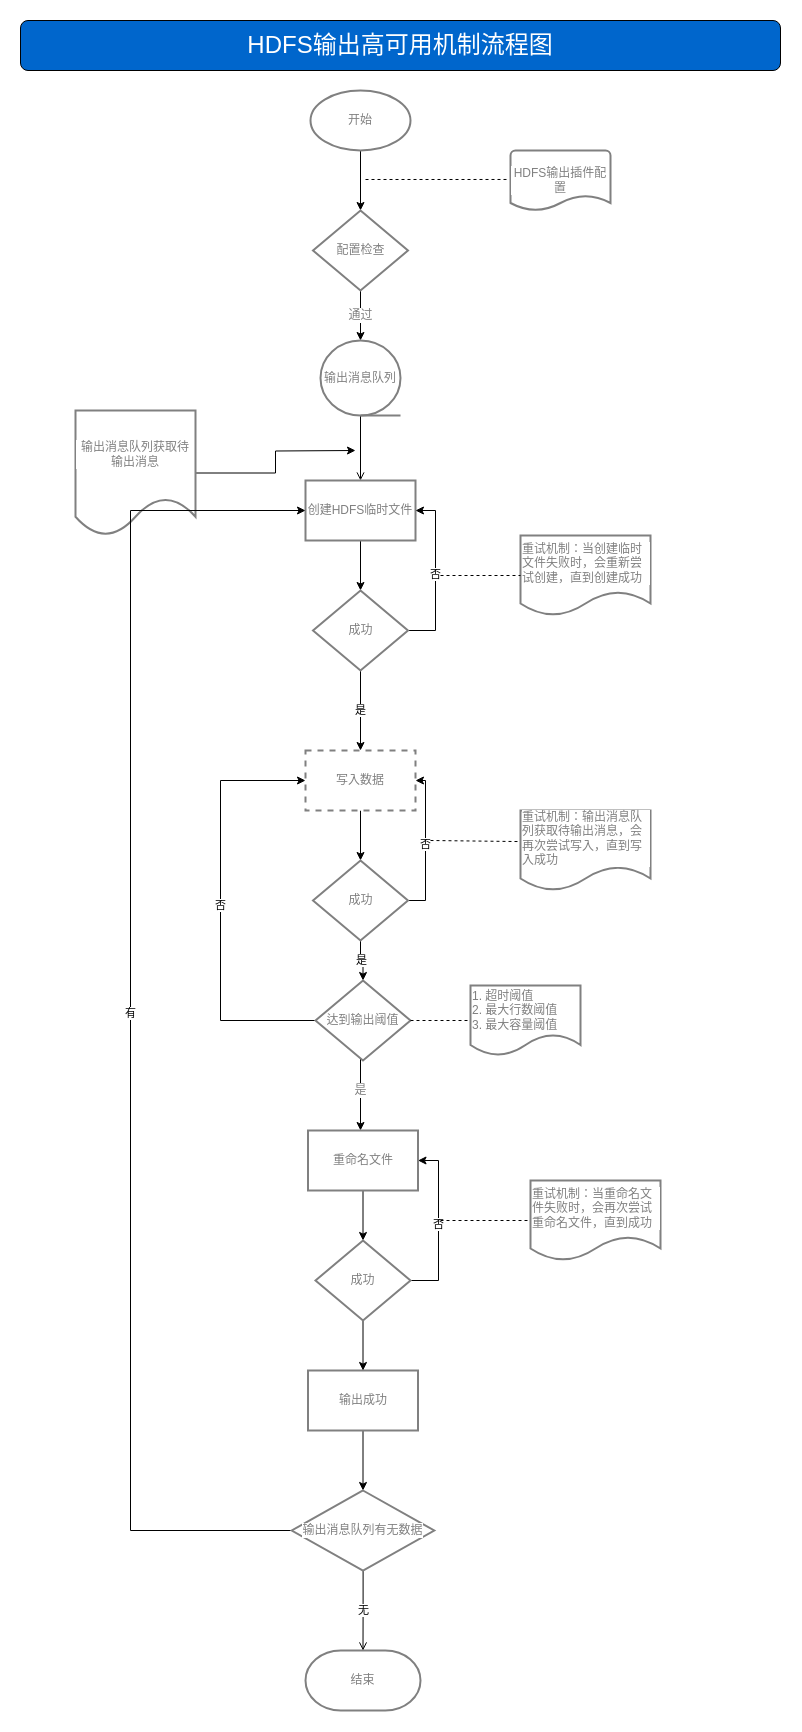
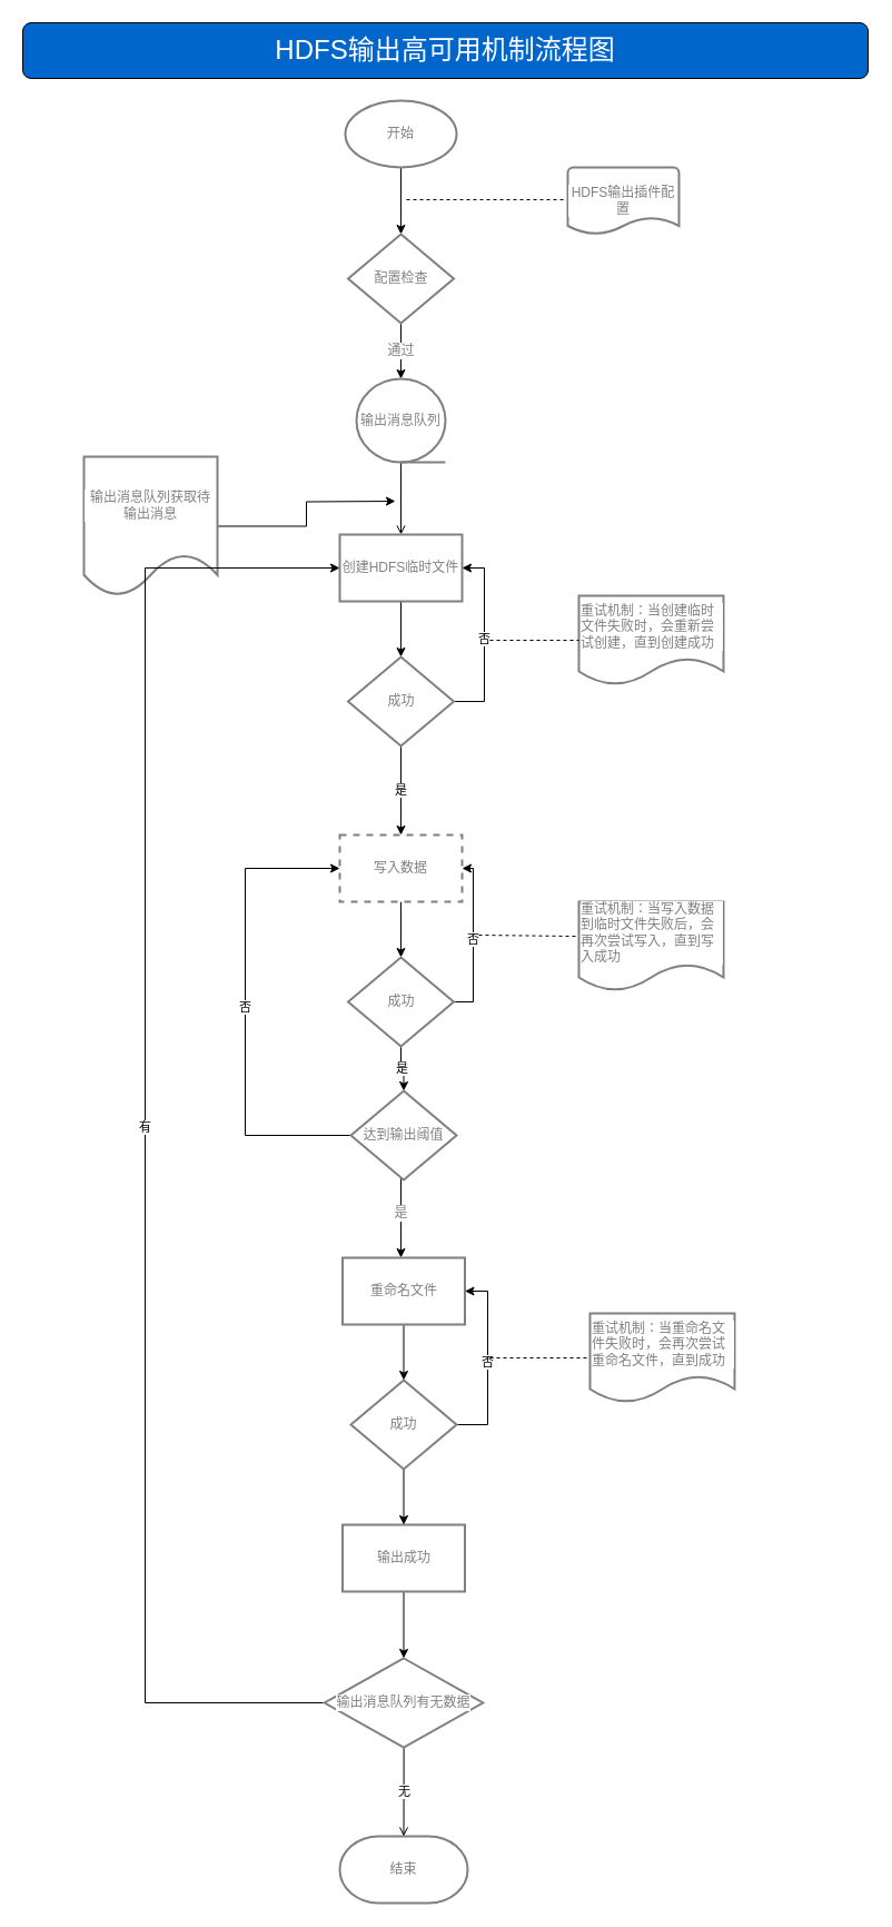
  <mxCell id="0" />
  <mxCell id="1" parent="0" />
  <mxCell id="2" value="HDFS输出高可用机制流程图" style="whiteSpace=wrap;html=1;fontSize=24;labelBackgroundColor=#0066CC;gradientColor=none;fillColor=#0066CC;fontColor=#FFFFFF;rounded=1;" parent="1" vertex="1"><mxGeometry x="20" y="20" width="760" height="50" as="geometry" /></mxCell>
  <mxCell id="3" value="" style="edgeStyle=orthogonalEdgeStyle;rounded=0;orthogonalLoop=1;jettySize=auto;html=1;fontSize=12;fontColor=#808080;" parent="1" source="4" target="6" edge="1"><mxGeometry relative="1" as="geometry" /></mxCell>
  <mxCell id="4" value="开始" style="strokeWidth=2;html=1;shape=mxgraph.flowchart.start_1;whiteSpace=wrap;labelBackgroundColor=#FFFFFF;fillColor=#FFFFFF;gradientColor=none;fontSize=12;fontColor=#808080;labelBorderColor=none;strokeColor=#808080;" parent="1" vertex="1"><mxGeometry x="310" y="90" width="100" height="60" as="geometry" /></mxCell>
  <mxCell id="5" value="通过" style="edgeStyle=orthogonalEdgeStyle;rounded=0;orthogonalLoop=1;jettySize=auto;html=1;fontSize=12;fontColor=#808080;entryX=0.5;entryY=0;entryDx=0;entryDy=0;entryPerimeter=0;" parent="1" source="6" target="13" edge="1"><mxGeometry relative="1" as="geometry"><mxPoint x="360" y="340" as="targetPoint" /><Array as="points"><mxPoint x="360" y="290" /><mxPoint x="360" y="290" /></Array></mxGeometry></mxCell>
  <mxCell id="6" value="配置检查" style="strokeWidth=2;html=1;shape=mxgraph.flowchart.decision;whiteSpace=wrap;labelBackgroundColor=#FFFFFF;fillColor=#FFFFFF;gradientColor=none;fontSize=12;fontColor=#808080;strokeColor=#808080;labelBorderColor=none;" parent="1" vertex="1"><mxGeometry x="312.5" y="210" width="95" height="80" as="geometry" /></mxCell>
  <mxCell id="7" value="HDFS输出插件配置" style="strokeWidth=2;html=1;shape=mxgraph.flowchart.document2;whiteSpace=wrap;size=0.25;labelBackgroundColor=#FFFFFF;fillColor=#FFFFFF;gradientColor=none;fontSize=12;fontColor=#808080;labelBorderColor=none;strokeColor=#808080;" parent="1" vertex="1"><mxGeometry x="510" y="150" width="100" height="60" as="geometry" /></mxCell>
  <mxCell id="8" value="" style="endArrow=none;dashed=1;html=1;fontSize=12;fontColor=#808080;entryX=-0.04;entryY=0.483;entryDx=0;entryDy=0;entryPerimeter=0;" parent="1" target="7" edge="1"><mxGeometry width="50" height="50" relative="1" as="geometry"><mxPoint x="365" y="179" as="sourcePoint" /><mxPoint x="455" y="182" as="targetPoint" /></mxGeometry></mxCell>
  <mxCell id="9" value="" style="edgeStyle=orthogonalEdgeStyle;rounded=0;orthogonalLoop=1;jettySize=auto;html=1;fontSize=12;fontColor=#808080;exitX=0.5;exitY=1;exitDx=0;exitDy=0;exitPerimeter=0;endArrow=open;" parent="1" source="13" target="11" edge="1"><mxGeometry relative="1" as="geometry"><mxPoint x="360" y="400" as="sourcePoint" /></mxGeometry></mxCell>
  <mxCell id="10" value="" style="edgeStyle=orthogonalEdgeStyle;rounded=0;orthogonalLoop=1;jettySize=auto;html=1;entryX=0.5;entryY=0;entryDx=0;entryDy=0;entryPerimeter=0;" parent="1" source="11" target="19" edge="1"><mxGeometry relative="1" as="geometry"><mxPoint x="360" y="620" as="targetPoint" /></mxGeometry></mxCell>
  <mxCell id="11" value="创建HDFS临时文件" style="whiteSpace=wrap;html=1;absoluteArcSize=1;strokeWidth=2;labelBackgroundColor=#FFFFFF;fillColor=#FFFFFF;gradientColor=none;fontSize=12;fontColor=#808080;strokeColor=#808080;" parent="1" vertex="1"><mxGeometry x="305" y="480" width="110" height="60" as="geometry" /></mxCell>
  <mxCell id="12" value="是" style="edgeStyle=orthogonalEdgeStyle;rounded=0;orthogonalLoop=1;jettySize=auto;html=1;fontSize=12;fontColor=#808080;" parent="1" edge="1"><mxGeometry relative="1" as="geometry"><mxPoint x="360" y="1050" as="sourcePoint" /><mxPoint x="360" y="1130" as="targetPoint" /></mxGeometry></mxCell>
  <mxCell id="13" value="输出消息队列" style="strokeWidth=2;html=1;shape=mxgraph.flowchart.sequential_data;whiteSpace=wrap;labelBackgroundColor=#FFFFFF;fillColor=#FFFFFF;gradientColor=none;fontSize=12;fontColor=#808080;strokeColor=#808080;" parent="1" vertex="1"><mxGeometry x="320" y="340" width="80" height="75" as="geometry" /></mxCell>
  <mxCell id="14" value="结束" style="strokeWidth=2;html=1;shape=mxgraph.flowchart.terminator;whiteSpace=wrap;labelBackgroundColor=#FFFFFF;fillColor=#FFFFFF;fontColor=#808080;align=center;strokeColor=#808080;" parent="1" vertex="1"><mxGeometry x="305" y="1650" width="115" height="60" as="geometry" /></mxCell>
  <mxCell id="15" style="edgeStyle=orthogonalEdgeStyle;rounded=0;orthogonalLoop=1;jettySize=auto;html=1;fontColor=#000000;arcSize=20;" parent="1" source="16" edge="1"><mxGeometry relative="1" as="geometry"><mxPoint x="355" y="450" as="targetPoint" /></mxGeometry></mxCell>
  <mxCell id="16" value="输出消息队列获取待输出消息" style="shape=document;whiteSpace=wrap;html=1;boundedLbl=1;labelBackgroundColor=#FFFFFF;strokeColor=#808080;fillColor=#FFFFFF;fontColor=#808080;strokeWidth=2;gradientColor=none;labelBorderColor=none;" parent="1" vertex="1"><mxGeometry x="75" y="410" width="120" height="125" as="geometry" /></mxCell>
  <mxCell id="17" value="否" style="edgeStyle=orthogonalEdgeStyle;rounded=0;orthogonalLoop=1;jettySize=auto;html=1;entryX=1;entryY=0.5;entryDx=0;entryDy=0;" parent="1" source="19" target="11" edge="1"><mxGeometry relative="1" as="geometry"><Array as="points"><mxPoint x="435" y="630" /><mxPoint x="435" y="510" /></Array></mxGeometry></mxCell>
  <mxCell id="18" value="是" style="edgeStyle=orthogonalEdgeStyle;rounded=0;orthogonalLoop=1;jettySize=auto;html=1;entryX=0.5;entryY=0;entryDx=0;entryDy=0;" parent="1" source="19" target="21" edge="1"><mxGeometry relative="1" as="geometry"><mxPoint x="360" y="750" as="targetPoint" /></mxGeometry></mxCell>
  <mxCell id="19" value="成功" style="strokeWidth=2;html=1;shape=mxgraph.flowchart.decision;whiteSpace=wrap;labelBackgroundColor=#FFFFFF;fillColor=#FFFFFF;gradientColor=none;fontSize=12;fontColor=#808080;strokeColor=#808080;labelBorderColor=none;" parent="1" vertex="1"><mxGeometry x="312.5" y="590" width="95" height="80" as="geometry" /></mxCell>
  <mxCell id="20" value="" style="edgeStyle=orthogonalEdgeStyle;rounded=0;orthogonalLoop=1;jettySize=auto;html=1;entryX=0.5;entryY=0;entryDx=0;entryDy=0;entryPerimeter=0;" parent="1" source="21" target="24" edge="1"><mxGeometry relative="1" as="geometry"><mxPoint x="350" y="890" as="targetPoint" /></mxGeometry></mxCell>
  <mxCell id="21" value="写入数据" style="whiteSpace=wrap;html=1;absoluteArcSize=1;strokeWidth=2;labelBackgroundColor=#FFFFFF;fillColor=#FFFFFF;gradientColor=none;fontSize=12;fontColor=#808080;strokeColor=#808080;dashed=1;" parent="1" vertex="1"><mxGeometry x="305" y="750" width="110" height="60" as="geometry" /></mxCell>
  <mxCell id="22" value="否" style="edgeStyle=orthogonalEdgeStyle;rounded=0;orthogonalLoop=1;jettySize=auto;html=1;entryX=1;entryY=0.5;entryDx=0;entryDy=0;" parent="1" source="24" target="21" edge="1"><mxGeometry relative="1" as="geometry"><Array as="points"><mxPoint x="425" y="900" /><mxPoint x="425" y="780" /></Array></mxGeometry></mxCell>
  <mxCell id="23" value="是" style="edgeStyle=orthogonalEdgeStyle;rounded=0;orthogonalLoop=1;jettySize=auto;html=1;entryX=0.5;entryY=0;entryDx=0;entryDy=0;entryPerimeter=0;" parent="1" source="24" target="30" edge="1"><mxGeometry relative="1" as="geometry"><mxPoint x="360" y="990" as="targetPoint" /></mxGeometry></mxCell>
  <mxCell id="24" value="成功" style="strokeWidth=2;html=1;shape=mxgraph.flowchart.decision;whiteSpace=wrap;labelBackgroundColor=#FFFFFF;fillColor=#FFFFFF;gradientColor=none;fontSize=12;fontColor=#808080;strokeColor=#808080;labelBorderColor=none;" parent="1" vertex="1"><mxGeometry x="312.5" y="860" width="95" height="80" as="geometry" /></mxCell>
  <mxCell id="25" style="edgeStyle=orthogonalEdgeStyle;rounded=0;orthogonalLoop=1;jettySize=auto;html=1;entryX=0.5;entryY=0;entryDx=0;entryDy=0;entryPerimeter=0;" parent="1" source="26" target="43" edge="1"><mxGeometry relative="1" as="geometry" /></mxCell>
  <mxCell id="26" value="重命名文件" style="whiteSpace=wrap;html=1;absoluteArcSize=1;strokeWidth=2;labelBackgroundColor=#FFFFFF;fillColor=#FFFFFF;gradientColor=none;fontSize=12;fontColor=#808080;strokeColor=#808080;" parent="1" vertex="1"><mxGeometry x="307.5" y="1130" width="110" height="60" as="geometry" /></mxCell>
  <mxCell id="27" value="" style="edgeStyle=orthogonalEdgeStyle;rounded=0;orthogonalLoop=1;jettySize=auto;html=1;entryX=0.5;entryY=0;entryDx=0;entryDy=0;entryPerimeter=0;" parent="1" source="28" target="35" edge="1"><mxGeometry relative="1" as="geometry"><mxPoint x="362.5" y="1510" as="targetPoint" /></mxGeometry></mxCell>
  <mxCell id="28" value="输出成功" style="whiteSpace=wrap;html=1;absoluteArcSize=1;strokeWidth=2;labelBackgroundColor=#FFFFFF;fillColor=#FFFFFF;gradientColor=none;fontSize=12;fontColor=#808080;strokeColor=#808080;" parent="1" vertex="1"><mxGeometry x="307.5" y="1370" width="110" height="60" as="geometry" /></mxCell>
  <mxCell id="29" value="否" style="edgeStyle=orthogonalEdgeStyle;rounded=0;orthogonalLoop=1;jettySize=auto;html=1;entryX=0;entryY=0.5;entryDx=0;entryDy=0;" parent="1" source="30" target="21" edge="1"><mxGeometry relative="1" as="geometry"><Array as="points"><mxPoint x="220" y="1020" /><mxPoint x="220" y="780" /></Array></mxGeometry></mxCell>
  <mxCell id="30" value="达到输出阈值" style="strokeWidth=2;html=1;shape=mxgraph.flowchart.decision;whiteSpace=wrap;labelBackgroundColor=#FFFFFF;fillColor=#FFFFFF;gradientColor=none;fontSize=12;fontColor=#808080;strokeColor=#808080;labelBorderColor=none;" parent="1" vertex="1"><mxGeometry x="315" y="980" width="95" height="80" as="geometry" /></mxCell>
- <mxCell id="31" value="1. 超时阈值&lt;br&gt;2. 最大行数阈值&lt;br&gt;3. 最大容量阈值" style="shape=document;whiteSpace=wrap;html=1;boundedLbl=1;align=left;fontColor=#808080;strokeColor=#808080;strokeWidth=2;fillColor=#FFFFFF;gradientColor=none;labelBackgroundColor=#FFFFFF;labelBorderColor=none;" parent="1" vertex="1"><mxGeometry x="470" y="985" width="110" height="70" as="geometry" /></mxCell>
- <mxCell id="32" value="" style="endArrow=none;dashed=1;html=1;entryX=0;entryY=0.5;entryDx=0;entryDy=0;exitX=1;exitY=0.5;exitDx=0;exitDy=0;exitPerimeter=0;" parent="1" source="30" target="31" edge="1"><mxGeometry width="50" height="50" relative="1" as="geometry"><mxPoint x="370" y="1030" as="sourcePoint" /><mxPoint x="420" y="980" as="targetPoint" /></mxGeometry></mxCell>
  <mxCell id="33" value="无" style="edgeStyle=orthogonalEdgeStyle;rounded=0;orthogonalLoop=1;jettySize=auto;html=1;endArrow=open;" parent="1" source="35" target="14" edge="1"><mxGeometry relative="1" as="geometry" /></mxCell>
  <mxCell id="34" value="有" style="edgeStyle=orthogonalEdgeStyle;rounded=0;orthogonalLoop=1;jettySize=auto;html=1;entryX=0;entryY=0.5;entryDx=0;entryDy=0;exitX=0;exitY=0.5;exitDx=0;exitDy=0;exitPerimeter=0;" parent="1" source="35" target="11" edge="1"><mxGeometry relative="1" as="geometry"><Array as="points"><mxPoint x="130" y="1530" /><mxPoint x="130" y="510" /></Array></mxGeometry></mxCell>
  <mxCell id="35" value="输出消息队列有无数据" style="strokeWidth=2;html=1;shape=mxgraph.flowchart.decision;whiteSpace=wrap;labelBackgroundColor=#FFFFFF;fillColor=#FFFFFF;gradientColor=none;fontSize=12;fontColor=#808080;strokeColor=#808080;labelBorderColor=none;" parent="1" vertex="1"><mxGeometry x="291.25" y="1490" width="142.5" height="80" as="geometry" /></mxCell>
  <mxCell id="36" value="重试机制：当创建临时文件失败时，会重新尝试创建，直到创建成功" style="shape=document;whiteSpace=wrap;html=1;boundedLbl=1;align=left;fontColor=#808080;strokeColor=#808080;strokeWidth=2;fillColor=#FFFFFF;gradientColor=none;labelBackgroundColor=#FFFFFF;labelBorderColor=none;" parent="1" vertex="1"><mxGeometry x="520" y="535" width="130" height="80" as="geometry" /></mxCell>
  <mxCell id="37" value="" style="endArrow=none;dashed=1;html=1;entryX=0;entryY=0.5;entryDx=0;entryDy=0;" parent="1" target="36" edge="1"><mxGeometry width="50" height="50" relative="1" as="geometry"><mxPoint x="440" y="575" as="sourcePoint" /><mxPoint x="420" y="580" as="targetPoint" /></mxGeometry></mxCell>
- <mxCell id="38" value="重试机制：输出消息队列获取待输出消息，会再次尝试写入，直到写入成功" style="shape=document;whiteSpace=wrap;html=1;boundedLbl=1;align=left;fontColor=#808080;strokeColor=#808080;strokeWidth=2;fillColor=#FFFFFF;gradientColor=none;labelBackgroundColor=#FFFFFF;labelBorderColor=none;" parent="1" vertex="1"><mxGeometry x="520" y="810" width="130" height="80" as="geometry" /></mxCell>
+ <mxCell id="38" value="重试机制：当写入数据到临时文件失败后，会再次尝试写入，直到写入成功" style="shape=document;whiteSpace=wrap;html=1;boundedLbl=1;align=left;fontColor=#808080;strokeColor=#808080;strokeWidth=2;fillColor=#FFFFFF;gradientColor=none;labelBackgroundColor=#FFFFFF;labelBorderColor=none;" parent="1" vertex="1"><mxGeometry x="520" y="810" width="130" height="80" as="geometry" /></mxCell>
  <mxCell id="39" value="" style="endArrow=none;dashed=1;html=1;entryX=-0.022;entryY=0.388;entryDx=0;entryDy=0;entryPerimeter=0;" parent="1" target="38" edge="1"><mxGeometry width="50" height="50" relative="1" as="geometry"><mxPoint x="430" y="840" as="sourcePoint" /><mxPoint x="530" y="585" as="targetPoint" /></mxGeometry></mxCell>
  <mxCell id="40" value="重试机制：当重命名文件失败时，会再次尝试重命名文件，直到成功" style="shape=document;whiteSpace=wrap;html=1;boundedLbl=1;align=left;fontColor=#808080;strokeColor=#808080;strokeWidth=2;fillColor=#FFFFFF;gradientColor=none;labelBackgroundColor=#FFFFFF;labelBorderColor=none;" parent="1" vertex="1"><mxGeometry x="530" y="1180" width="130" height="80" as="geometry" /></mxCell>
  <mxCell id="41" style="edgeStyle=orthogonalEdgeStyle;rounded=0;orthogonalLoop=1;jettySize=auto;html=1;" parent="1" source="43" target="28" edge="1"><mxGeometry relative="1" as="geometry" /></mxCell>
  <mxCell id="42" value="否" style="edgeStyle=orthogonalEdgeStyle;rounded=0;orthogonalLoop=1;jettySize=auto;html=1;entryX=1;entryY=0.5;entryDx=0;entryDy=0;" parent="1" source="43" target="26" edge="1"><mxGeometry relative="1" as="geometry"><Array as="points"><mxPoint x="438" y="1280" /><mxPoint x="438" y="1160" /></Array></mxGeometry></mxCell>
  <mxCell id="43" value="成功" style="strokeWidth=2;html=1;shape=mxgraph.flowchart.decision;whiteSpace=wrap;labelBackgroundColor=#FFFFFF;fillColor=#FFFFFF;gradientColor=none;fontSize=12;fontColor=#808080;strokeColor=#808080;labelBorderColor=none;" parent="1" vertex="1"><mxGeometry x="315" y="1240" width="95" height="80" as="geometry" /></mxCell>
  <mxCell id="44" value="" style="endArrow=none;dashed=1;html=1;entryX=0;entryY=0.5;entryDx=0;entryDy=0;" parent="1" target="40" edge="1"><mxGeometry width="50" height="50" relative="1" as="geometry"><mxPoint x="440" y="1220" as="sourcePoint" /><mxPoint x="510" y="1200" as="targetPoint" /></mxGeometry></mxCell>
